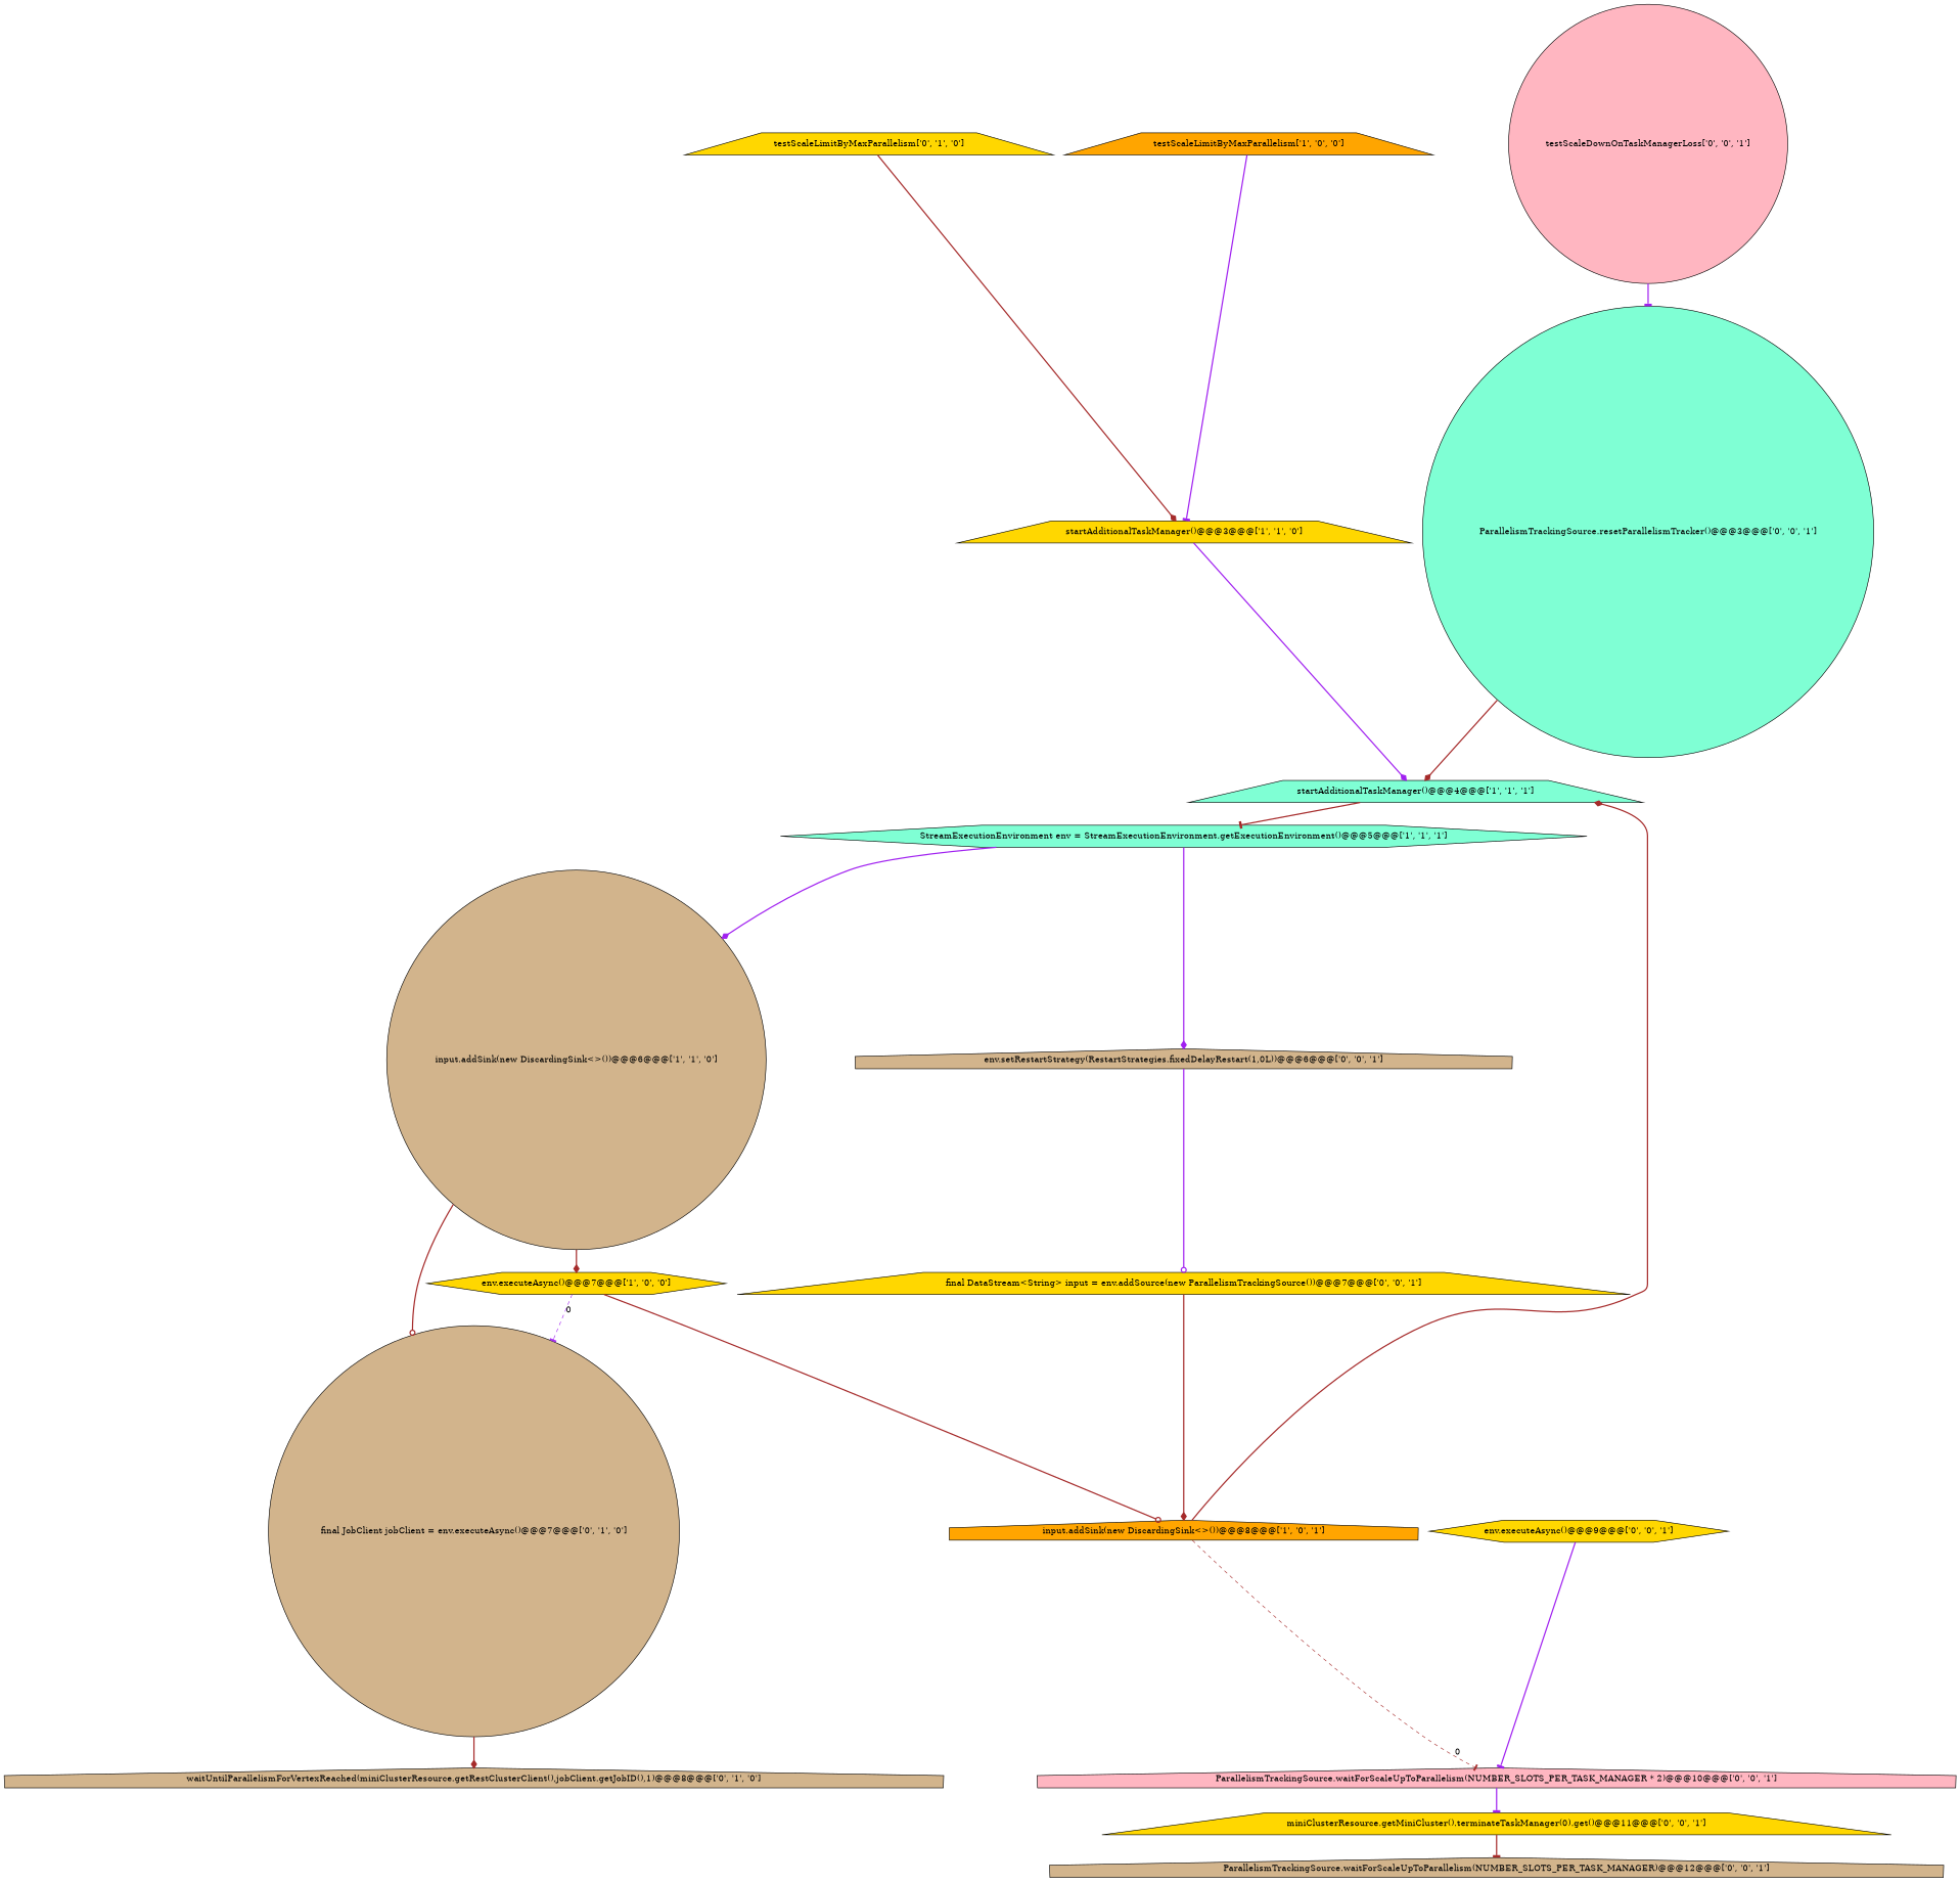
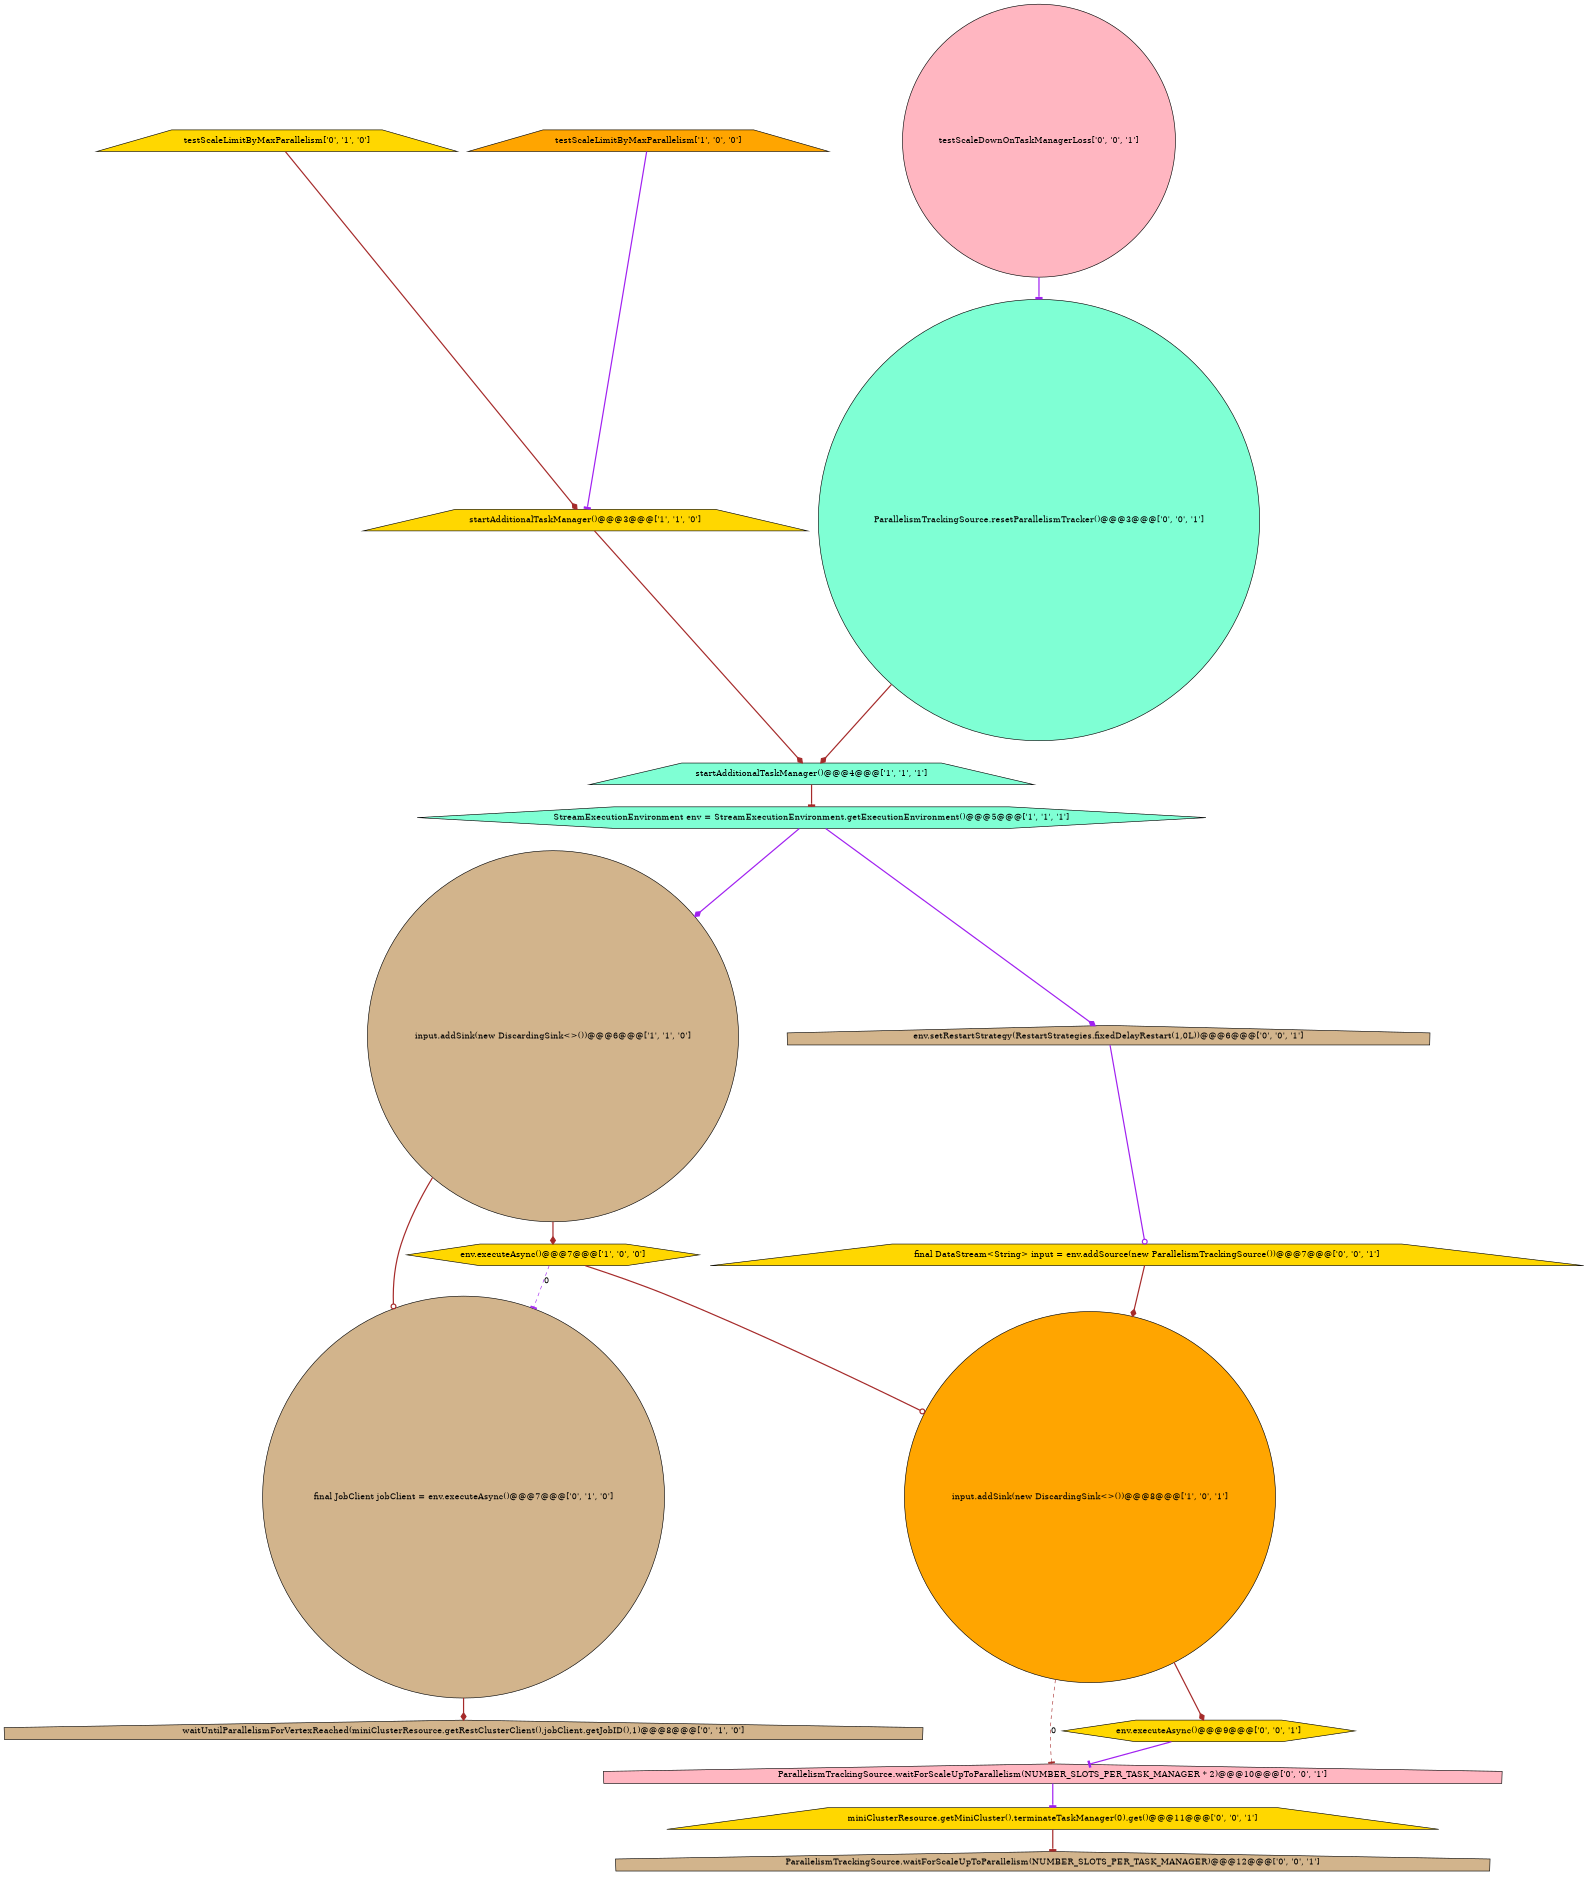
  digraph {
    node [fillcolor=gold shape=trapezium style=filled]
    edge [arrowhead=diamond color=brown style=bold]
    n1 [fillcolor=aquamarine label="startAdditionalTaskManager()@@@4@@@['1', '1', '1']"]
    n2 [fillcolor=aquamarine label="StreamExecutionEnvironment env = StreamExecutionEnvironment.getExecutionEnvironment()@@@5@@@['1', '1', '1']" shape=hexagon]
    n3 [fillcolor=tan label="input.addSink(new DiscardingSink<>())@@@6@@@['1', '1', '0']" shape=circle]
    n4 [fillcolor=tan label="env.setRestartStrategy(RestartStrategies.fixedDelayRestart(1,0L))@@@6@@@['0', '0', '1']" shape=house]
    n5 [fillcolor=tan label="ParallelismTrackingSource.waitForScaleUpToParallelism(NUMBER_SLOTS_PER_TASK_MANAGER)@@@12@@@['0', '0', '1']" shape=house]
    n6 [label="startAdditionalTaskManager()@@@3@@@['1', '1', '0']"]
    n7 [fillcolor=tan label="final JobClient jobClient = env.executeAsync()@@@7@@@['0', '1', '0']" shape=circle]
    n8 [label="env.executeAsync()@@@7@@@['1', '0', '0']" shape=hexagon]
    n9 [label="final DataStream<String> input = env.addSource(new ParallelismTrackingSource())@@@7@@@['0', '0', '1']"]
    n10 [label="testScaleLimitByMaxParallelism['0', '1', '0']"]
-   n11 [fillcolor=orange label="input.addSink(new DiscardingSink<>())@@@8@@@['1', '0', '1']" shape=house]
+   n11 [fillcolor=orange label="input.addSink(new DiscardingSink<>())@@@8@@@['1', '0', '1']" shape=circle]
    n12 [fillcolor=lightpink label="ParallelismTrackingSource.waitForScaleUpToParallelism(NUMBER_SLOTS_PER_TASK_MANAGER * 2)@@@10@@@['0', '0', '1']" shape=house]
    n13 [label="env.executeAsync()@@@9@@@['0', '0', '1']" shape=hexagon]
    n14 [label="miniClusterResource.getMiniCluster().terminateTaskManager(0).get()@@@11@@@['0', '0', '1']"]
    n15 [fillcolor=tan label="waitUntilParallelismForVertexReached(miniClusterResource.getRestClusterClient(),jobClient.getJobID(),1)@@@8@@@['0', '1', '0']" shape=house]
    n16 [fillcolor=orange label="testScaleLimitByMaxParallelism['1', '0', '0']"]
    n17 [fillcolor=aquamarine label="ParallelismTrackingSource.resetParallelismTracker()@@@3@@@['0', '0', '1']" shape=circle]
    n18 [fillcolor=lightpink label="testScaleDownOnTaskManagerLoss['0', '0', '1']" shape=circle]
    n1 -> n2 [arrowhead=tee]
    n2 -> n3 [color=purple]
    n2 -> n4 [color=purple]
    n3 -> n7 [arrowhead=odot]
    n3 -> n8
    n4 -> n9 [arrowhead=odot color=purple]
-   n6 -> n1 [color=purple]
+   n6 -> n1
    n7 -> n15
    n8 -> n7 [arrowhead=tee color=purple label=0 style=dashed]
    n8 -> n11 [arrowhead=odot]
    n9 -> n11
    n10 -> n6
    n11 -> n12 [arrowhead=tee label=0 style=dashed]
-   n11 -> n1
+   n11 -> n13
    n12 -> n14 [arrowhead=tee color=purple]
    n13 -> n12 [arrowhead=tee color=purple]
    n14 -> n5 [arrowhead=tee]
    n16 -> n6 [arrowhead=tee color=purple]
    n17 -> n1
    n18 -> n17 [arrowhead=tee color=purple]
  }
